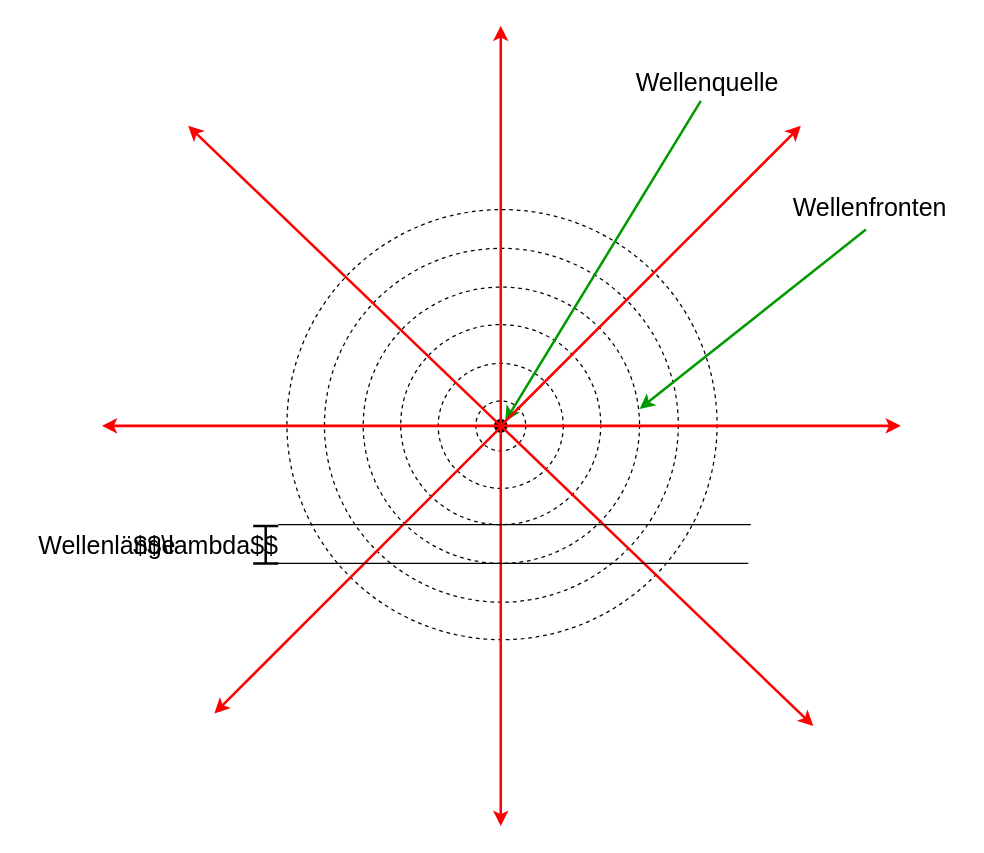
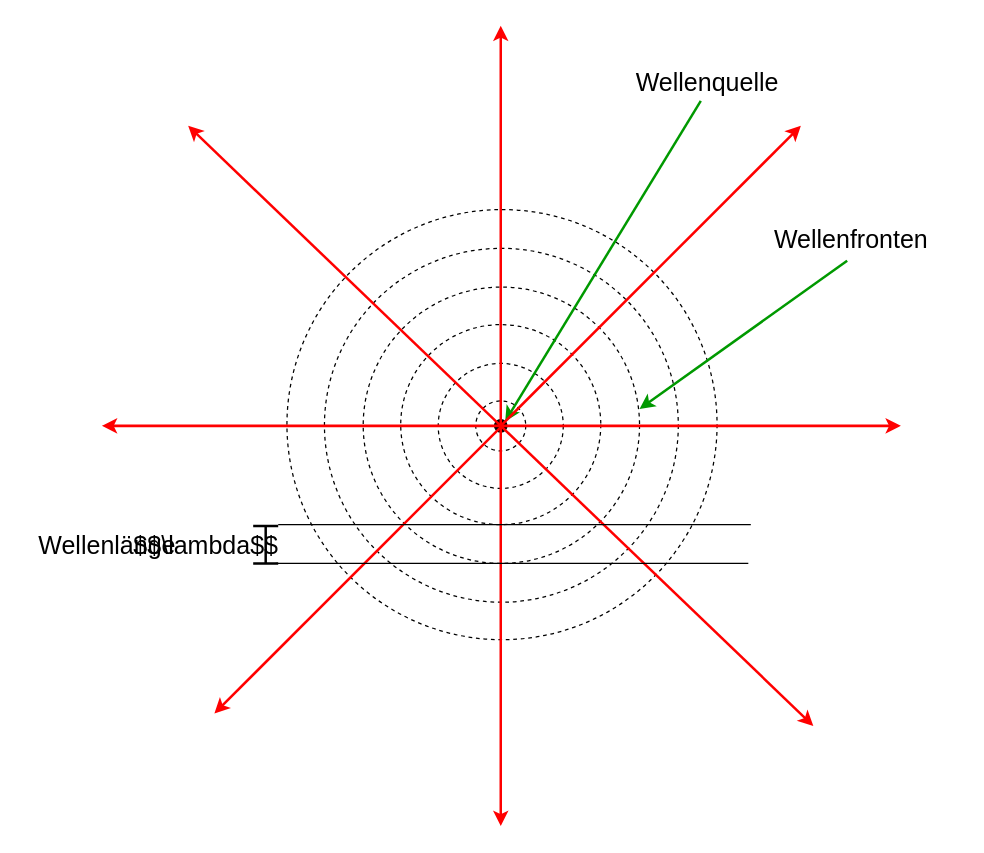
  <mxCell id="0" />
  <mxCell id="1" parent="0" />
  <mxCell id="2" value="" style="ellipse;whiteSpace=wrap;html=1;aspect=fixed;dashed=1;fillColor=none;" parent="1" vertex="1"><mxGeometry x="229" y="167" width="344" height="344" as="geometry" /></mxCell>
  <mxCell id="3" value="" style="ellipse;whiteSpace=wrap;html=1;aspect=fixed;dashed=1;fillColor=none;" parent="1" vertex="1"><mxGeometry x="290" y="229" width="221" height="221" as="geometry" /></mxCell>
  <mxCell id="4" value="" style="ellipse;whiteSpace=wrap;html=1;aspect=fixed;dashed=1;fillColor=none;" parent="1" vertex="1"><mxGeometry x="259" y="198" width="283" height="283" as="geometry" /></mxCell>
  <mxCell id="5" value="" style="ellipse;whiteSpace=wrap;html=1;aspect=fixed;dashed=1;fillColor=none;" parent="1" vertex="1"><mxGeometry x="320" y="259" width="160" height="160" as="geometry" /></mxCell>
  <mxCell id="6" value="" style="ellipse;whiteSpace=wrap;html=1;aspect=fixed;dashed=1;fillColor=none;" parent="1" vertex="1"><mxGeometry x="350" y="290" width="100" height="100" as="geometry" /></mxCell>
  <mxCell id="7" value="" style="ellipse;whiteSpace=wrap;html=1;aspect=fixed;dashed=1;fillColor=none;" parent="1" vertex="1"><mxGeometry x="380" y="320" width="40" height="40" as="geometry" /></mxCell>
  <mxCell id="8" value="" style="ellipse;whiteSpace=wrap;html=1;aspect=fixed;fillColor=#000000;" parent="1" vertex="1"><mxGeometry x="395" y="335" width="10" height="10" as="geometry" /></mxCell>
  <mxCell id="9" value="" style="endArrow=classic;html=1;rounded=0;entryX=1;entryY=0;entryDx=0;entryDy=0;strokeWidth=2;strokeColor=#009900;" parent="1" target="8" edge="1"><mxGeometry width="50" height="50" relative="1" as="geometry"><mxPoint x="560" y="80" as="sourcePoint" /><mxPoint x="390" y="260" as="targetPoint" /></mxGeometry></mxCell>
  <mxCell id="10" value="Wellenquelle" style="text;html=1;resizable=0;autosize=1;align=center;verticalAlign=middle;points=[];fillColor=none;strokeColor=none;rounded=0;fontSize=20;" parent="1" vertex="1"><mxGeometry x="500" y="50" width="130" height="30" as="geometry" /></mxCell>
- <mxCell id="11" value="Wellenfronten" style="text;html=1;resizable=0;autosize=1;align=center;verticalAlign=middle;points=[];fillColor=none;strokeColor=none;rounded=0;fontSize=20;" parent="1" vertex="1"><mxGeometry x="625" y="150" width="140" height="30" as="geometry" /></mxCell>
+ <mxCell id="11" value="Wellenfronten" style="text;html=1;resizable=0;autosize=1;align=center;verticalAlign=middle;points=[];fillColor=none;strokeColor=none;rounded=0;fontSize=20;" parent="1" vertex="1"><mxGeometry x="610" y="175" width="140" height="30" as="geometry" /></mxCell>
  <mxCell id="12" value="" style="endArrow=classic;html=1;rounded=0;entryX=1;entryY=0;entryDx=0;entryDy=0;strokeWidth=2;strokeColor=#009900;exitX=0.479;exitY=1.1;exitDx=0;exitDy=0;exitPerimeter=0;" parent="1" source="11" edge="1"><mxGeometry width="50" height="50" relative="1" as="geometry"><mxPoint x="667.46" y="70" as="sourcePoint" /><mxPoint x="510.996" y="326.464" as="targetPoint" /></mxGeometry></mxCell>
  <mxCell id="13" value="" style="endArrow=classic;html=1;rounded=0;fontSize=20;strokeColor=#FF0000;strokeWidth=2;exitX=0.5;exitY=0;exitDx=0;exitDy=0;" parent="1" edge="1"><mxGeometry width="50" height="50" relative="1" as="geometry"><mxPoint x="400" y="340" as="sourcePoint" /><mxPoint x="720" y="340" as="targetPoint" /></mxGeometry></mxCell>
  <mxCell id="14" value="" style="endArrow=classic;html=1;rounded=0;fontSize=20;strokeColor=#FF0000;strokeWidth=2;exitX=0.5;exitY=0;exitDx=0;exitDy=0;" parent="1" edge="1"><mxGeometry width="50" height="50" relative="1" as="geometry"><mxPoint x="401" y="340" as="sourcePoint" /><mxPoint x="81" y="340" as="targetPoint" /></mxGeometry></mxCell>
  <mxCell id="15" value="" style="endArrow=classic;html=1;rounded=0;fontSize=20;strokeColor=#FF0000;strokeWidth=2;" parent="1" edge="1"><mxGeometry width="50" height="50" relative="1" as="geometry"><mxPoint x="400" y="340" as="sourcePoint" /><mxPoint x="400" y="660" as="targetPoint" /></mxGeometry></mxCell>
  <mxCell id="16" value="" style="endArrow=classic;html=1;rounded=0;fontSize=20;strokeColor=#FF0000;strokeWidth=2;" parent="1" edge="1"><mxGeometry width="50" height="50" relative="1" as="geometry"><mxPoint x="400" y="340" as="sourcePoint" /><mxPoint x="400" as="targetPoint" y="20" /></mxGeometry></mxCell>
  <mxCell id="17" value="" style="endArrow=classic;html=1;rounded=0;fontSize=20;strokeColor=#FF0000;strokeWidth=2;" parent="1" edge="1"><mxGeometry width="50" height="50" relative="1" as="geometry"><mxPoint x="400" y="340" as="sourcePoint" /><mxPoint x="150" y="100" as="targetPoint" /></mxGeometry></mxCell>
  <mxCell id="18" value="" style="endArrow=classic;html=1;rounded=0;fontSize=20;strokeColor=#FF0000;strokeWidth=2;" parent="1" edge="1"><mxGeometry width="50" height="50" relative="1" as="geometry"><mxPoint x="400" y="340" as="sourcePoint" /><mxPoint x="650" y="580" as="targetPoint" /></mxGeometry></mxCell>
  <mxCell id="19" value="" style="endArrow=classic;html=1;rounded=0;fontSize=20;strokeColor=#FF0000;strokeWidth=2;" parent="1" edge="1"><mxGeometry width="50" height="50" relative="1" as="geometry"><mxPoint x="400" y="340" as="sourcePoint" /><mxPoint x="640" y="100" as="targetPoint" /></mxGeometry></mxCell>
  <mxCell id="20" value="" style="endArrow=classic;html=1;rounded=0;fontSize=20;strokeColor=#FF0000;strokeWidth=2;" parent="1" edge="1"><mxGeometry width="50" height="50" relative="1" as="geometry"><mxPoint x="401" y="340" as="sourcePoint" /><mxPoint x="171" y="570" as="targetPoint" /></mxGeometry></mxCell>
  <mxCell id="21" value="" style="shape=crossbar;whiteSpace=wrap;html=1;rounded=1;direction=south;fontSize=20;fillColor=none;strokeWidth=2;" parent="1" vertex="1"><mxGeometry x="202" y="420" width="20" height="30" as="geometry" /></mxCell>
  <mxCell id="22" value="" style="endArrow=none;html=1;rounded=0;fontSize=20;strokeColor=#000000;strokeWidth=1;exitX=0;exitY=0;exitDx=0;exitDy=0;exitPerimeter=0;" parent="1" edge="1"><mxGeometry width="50" height="50" relative="1" as="geometry"><mxPoint x="222" y="419" as="sourcePoint" /><mxPoint x="600" y="419" as="targetPoint" /></mxGeometry></mxCell>
  <mxCell id="23" value="" style="endArrow=none;html=1;rounded=0;fontSize=20;strokeColor=#000000;strokeWidth=1;exitX=0;exitY=0;exitDx=0;exitDy=0;exitPerimeter=0;" parent="1" edge="1"><mxGeometry width="50" height="50" relative="1" as="geometry"><mxPoint x="220" y="450" as="sourcePoint" /><mxPoint x="598" y="450" as="targetPoint" /></mxGeometry></mxCell>
  <mxCell id="24" value="Wellenlänge" style="text;html=1;resizable=0;autosize=1;align=center;verticalAlign=middle;points=[];fillColor=none;strokeColor=none;rounded=0;fontSize=20;" parent="1" vertex="1"><mxGeometry x="20" y="420" width="130" height="30" as="geometry" /></mxCell>
  <mxCell id="25" value="$$\lambda$$" style="text;html=1;resizable=0;autosize=1;align=center;verticalAlign=middle;points=[];fillColor=none;strokeColor=none;rounded=0;fontSize=20;" parent="1" vertex="1"><mxGeometry x="99" y="420" width="130" height="30" as="geometry" /></mxCell>
